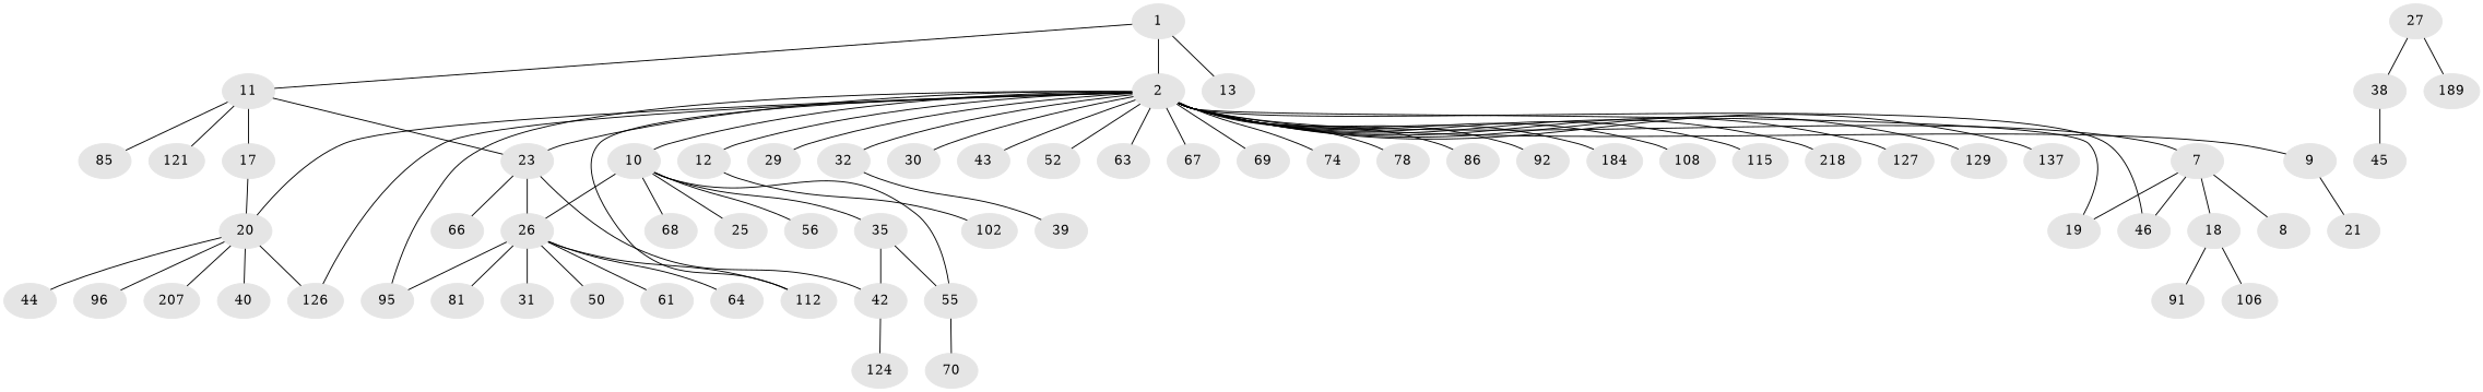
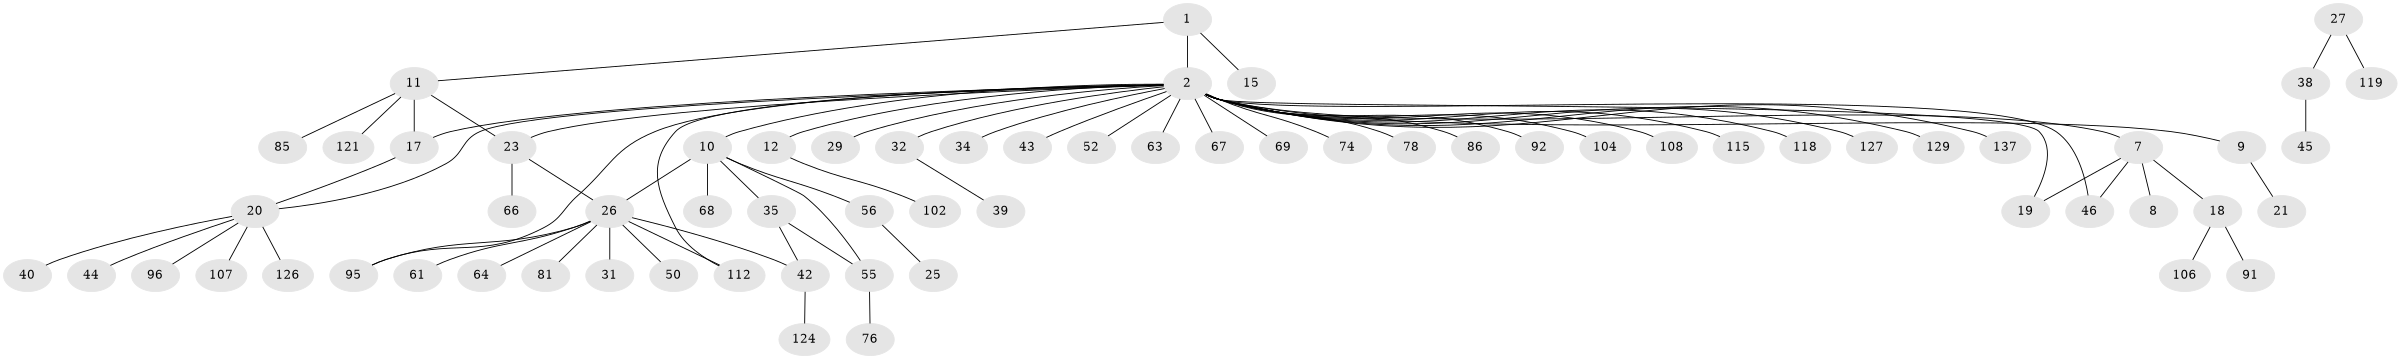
  graph {
    node [color=gray90 style=filled]
    1 [super="+53"]
    2 [super="+13+4+3+5+36+6+72+37+33+49+57+41"]
    11
-   15 [label=13]
+   15
    7 [super="+70+100+87+24"]
    9 [super="+110"]
    10 [super="+60+77+117+16+47+75+22"]
    12
    17 [super="+65+28"]
    19
    20
    23 [super="+80+58+59+82+101"]
    29
    32
-   34 [label=30]
+   34
    43
    46
    52
    63
    67
    69 [super="+71"]
    74
    78 [super="+88+79"]
    86
    92
    95 [super="+103"]
-   104 [label=184]
+   104
    108
    112
    115
-   118 [label=218]
+   118
    127
    129
    137
    85 [super="+98"]
    121
    8
    18 [super="+130"]
    21
    25
    26 [super="+30"]
    35 [super="+94+109"]
    55
    56
    68
    102
    40
    44
    96
-   107 [label=207]
+   107
    126
    42
    66
    39
    91
    106
    31
    50 [super="+73+131+83"]
    61
    64
    81
    27
    38
-   119 [label=189]
-   76 [label=70]
+   119
+   76
    124
    45
    1 -- 2
    1 -- 11
    1 -- 15
    2 -- 7
    2 -- 9
    2 -- 10 [weight=2]
    2 -- 12 [weight=2]
-   2 -- 126
+   2 -- 17
    2 -- 19
    2 -- 20
    2 -- 23 [weight=2]
    2 -- 29
    2 -- 32
    2 -- 34
    2 -- 43
    2 -- 46
    2 -- 52
    2 -- 63
    2 -- 67
    2 -- 69
    2 -- 74
    2 -- 78
    2 -- 86
    2 -- 92
    2 -- 95
    2 -- 104
    2 -- 108
    2 -- 112
    2 -- 115
    2 -- 118
    2 -- 127
    2 -- 129
    2 -- 137
    11 -- 17
    11 -- 23
    11 -- 85
    11 -- 121
    7 -- 19
    7 -- 46
    7 -- 8
    7 -- 18
    9 -- 21
-   10 -- 25
+   56 -- 25
    10 -- 26
    10 -- 35
    10 -- 55
    10 -- 56
    10 -- 68
    12 -- 102
    17 -- 20 [weight=2]
    20 -- 40
    20 -- 44
    20 -- 96
    20 -- 107
    20 -- 126
    23 -- 26
-   23 -- 42
+   26 -- 42
    23 -- 66
    32 -- 39
    18 -- 91
    18 -- 106
    26 -- 95
    26 -- 112
    26 -- 31
    26 -- 50
    26 -- 61
    26 -- 64
    26 -- 81
    35 -- 55
    35 -- 42
    55 -- 76
    42 -- 124
    27 -- 38
    27 -- 119
    38 -- 45
  }
